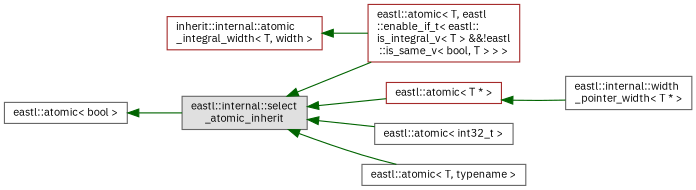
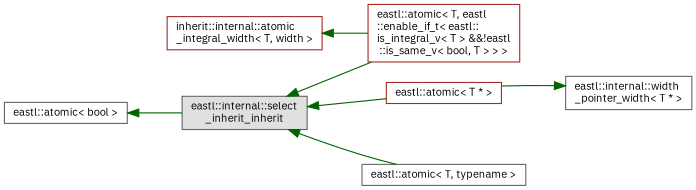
  digraph {
    fontname="IBM Plex Sans"
    rankdir=LR
    node [color=gray40 fillcolor=white fontname="IBM Plex Sans" fontsize=10 shape=box style=filled]
    edge [color=darkgreen dir=back fontname="IBM Plex Sans" fontsize=10 labelfontname=Helvetica labelfontsize=10 style=solid]
    n1 [color=brown height=0.2 label="inherit::internal::atomic\l_integral_width\< T, width \>" width=0.4]
    n2 [color=brown height=0.2 label="eastl::atomic\< T, eastl\l::enable_if_t\< eastl::\lis_integral_v\< T \> &&!eastl\l::is_same_v\< bool, T \> \> \>" width=0.4]
    n3 [height=0.2 label="eastl::internal::width\l_pointer_width\< T * \>" width=0.4]
    n4 [color=brown height=0.2 label="eastl::atomic\< T * \>" width=0.4]
-   n5 [fillcolor="#E0E0E0" height=0.2 label="eastl::internal::select\l_atomic_inherit" width=0.4]
-   n6 [height=0.2 label="eastl::atomic\< int32_t \>" width=0.4]
+   n5 [fillcolor="#E0E0E0" height=0.2 label="eastl::internal::select\l_inherit_inherit" width=0.4]
    n7 [height=0.2 label="eastl::atomic\< T, typename \>" width=0.4]
    n8 [height=0.2 label="eastl::atomic\< bool \>" width=0.4]
    n1 -> n2
-   n4 -> n3
+   n3 -> n4
    n5 -> n2
    n5 -> n4
-   n5 -> n6
    n5 -> n7
    n8 -> n5
  }
